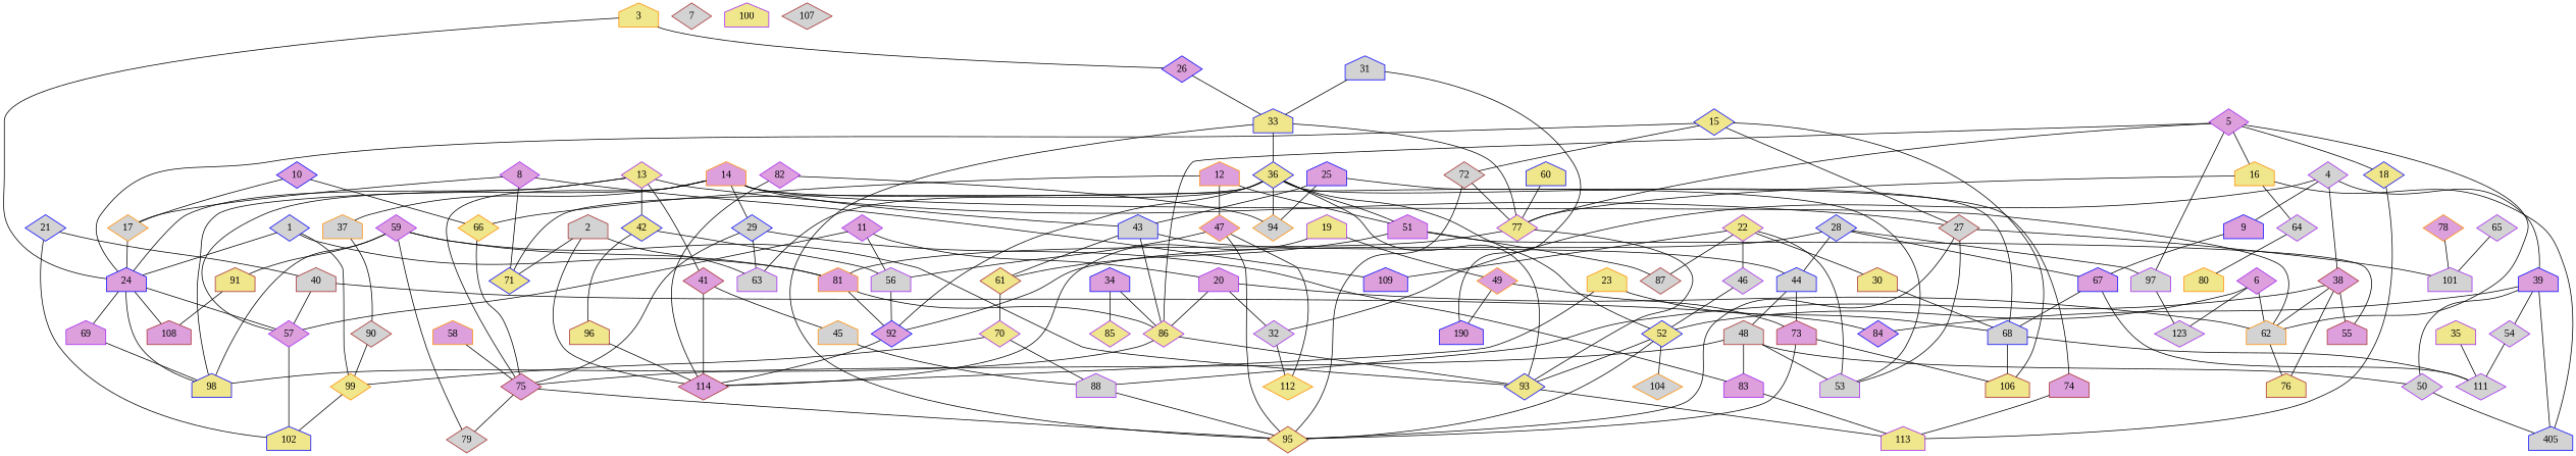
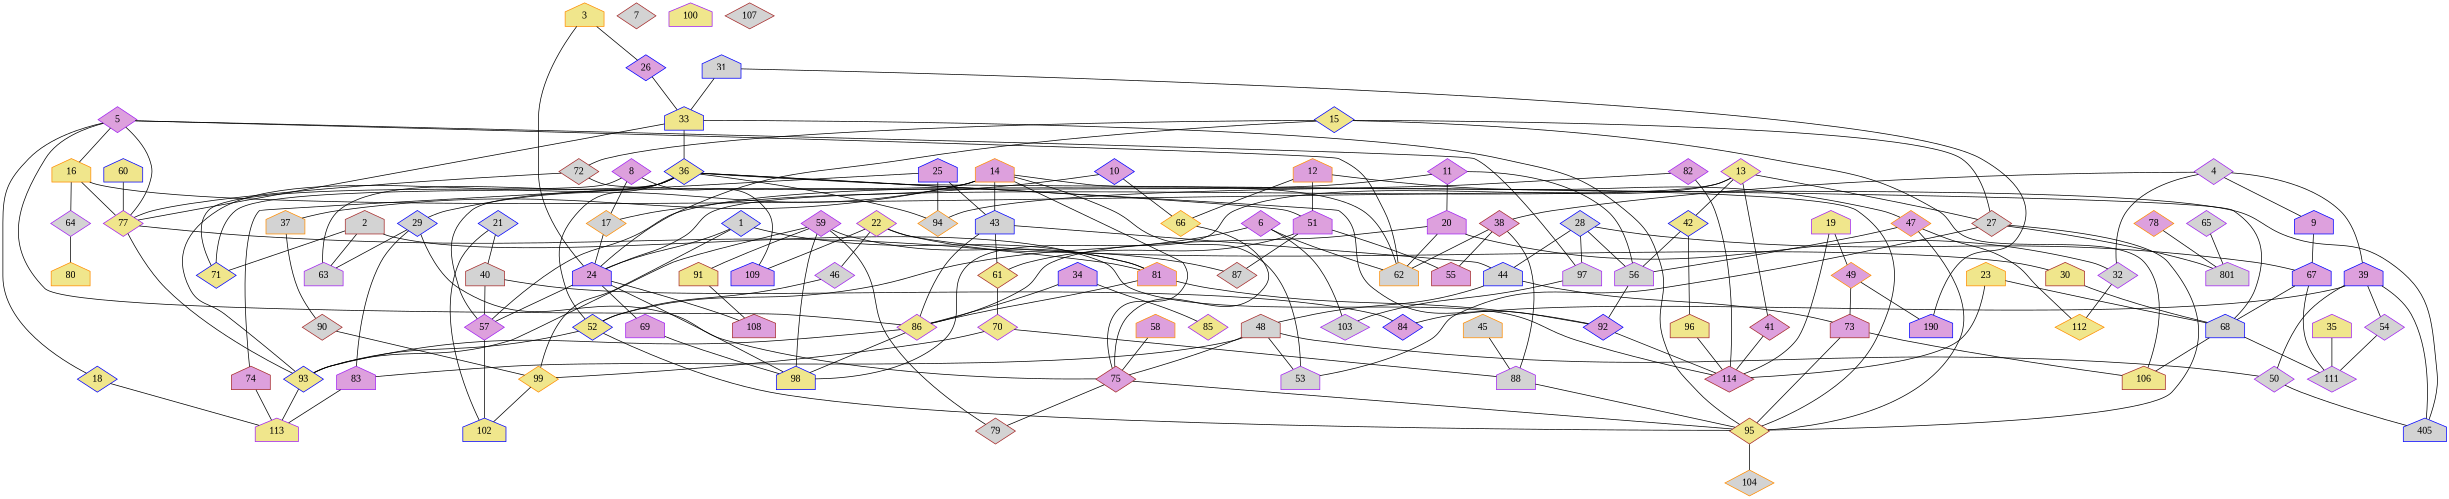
  graph {
    fontname="Liberation Serif"
    node [color=purple fillcolor=lightgrey fontname="Liberation Serif" shape=diamond style=filled]
    edge [fontname="Liberation Serif"]
    1 [color=blue]
    24 [color=blue fillcolor=plum shape=house]
    81 [color=darkorange fillcolor=plum shape=house]
    99 [color=darkorange fillcolor=khaki]
    57 [fillcolor=plum]
    98 [color=blue fillcolor=khaki shape=house]
    69 [fillcolor=plum shape=house]
    108 [color=brown fillcolor=plum shape=house]
    86 [fillcolor=khaki]
    92 [color=blue fillcolor=plum]
    102 [color=blue fillcolor=khaki shape=house]
    2 [color=brown shape=house]
    63 [shape=house]
    71 [color=blue fillcolor=khaki]
    114 [color=brown fillcolor=plum]
    3 [color=darkorange fillcolor=khaki shape=house]
    26 [color=blue fillcolor=plum]
    33 [color=blue fillcolor=khaki shape=house]
    9 [color=blue fillcolor=plum shape=house]
    4
    32
    38 [color=brown fillcolor=plum]
    39 [color=blue fillcolor=plum shape=house]
    67 [color=blue fillcolor=plum shape=house]
    112 [color=darkorange fillcolor=khaki]
    62 [color=darkorange shape=house]
    55 [color=brown fillcolor=plum shape=house]
-   76 [color=brown fillcolor=khaki shape=house]
    88 [shape=house]
    n30 [color=blue label=405 shape=house]
    50
    54
    84 [color=blue fillcolor=plum]
    5 [fillcolor=plum]
    16 [color=darkorange fillcolor=khaki shape=house]
    18 [color=blue fillcolor=khaki]
    77 [fillcolor=khaki]
    97 [shape=house]
    64
    113 [fillcolor=khaki shape=house]
    93 [color=blue fillcolor=khaki]
-   103 [label=123]
+   103
    6 [fillcolor=plum]
    52 [color=blue fillcolor=khaki]
    95 [color=brown fillcolor=khaki]
    7 [color=brown]
    8 [fillcolor=plum]
    17 [color=darkorange]
    109 [color=blue fillcolor=plum shape=house]
    68 [color=blue shape=house]
    111
    10 [color=blue fillcolor=plum]
    66 [color=darkorange fillcolor=khaki]
    75 [color=brown fillcolor=plum]
    11 [fillcolor=plum]
    20 [fillcolor=plum shape=house]
    56 [shape=house]
    12 [color=darkorange fillcolor=plum shape=house]
    47 [color=darkorange fillcolor=plum]
    51 [fillcolor=plum shape=house]
    87 [color=brown]
    61 [color=brown fillcolor=khaki]
    13 [fillcolor=khaki]
    27 [color=brown]
    41 [color=brown fillcolor=plum]
    42 [color=blue fillcolor=khaki]
    53 [shape=house]
-   101 [shape=house]
+   101 [shape=house label=801]
    45 [color=darkorange shape=house]
    96 [color=brown fillcolor=khaki shape=house]
    14 [color=darkorange fillcolor=plum shape=house]
    29 [color=blue]
    37 [color=darkorange shape=house]
    43 [color=blue shape=house]
    83 [fillcolor=plum shape=house]
    90 [color=brown]
    44 [color=blue shape=house]
    79 [color=brown]
    15 [color=blue fillcolor=khaki]
    72 [color=brown]
    106 [color=brown fillcolor=khaki shape=house]
    80 [color=darkorange fillcolor=khaki shape=house]
    19 [fillcolor=khaki shape=house]
    49 [color=darkorange fillcolor=plum]
    n85 [color=blue fillcolor=plum label=190 shape=house]
    73 [color=brown fillcolor=plum shape=house]
    21 [color=blue]
    40 [color=brown shape=house]
    22 [fillcolor=khaki]
    30 [color=brown fillcolor=khaki shape=house]
    46
    23 [color=darkorange fillcolor=khaki shape=house]
    25 [color=blue fillcolor=plum shape=house]
    74 [color=brown fillcolor=plum shape=house]
    94 [color=darkorange]
    36 [color=blue fillcolor=khaki]
    104 [color=darkorange]
    28 [color=blue]
    48 [color=brown shape=house]
    31 [color=blue shape=house]
    34 [color=blue fillcolor=plum shape=house]
    85 [fillcolor=khaki]
    35 [fillcolor=khaki shape=house]
    70 [fillcolor=khaki]
    58 [color=darkorange fillcolor=plum shape=house]
    59 [fillcolor=plum]
    91 [color=brown fillcolor=khaki shape=house]
    60 [color=blue fillcolor=khaki shape=house]
    65
    78 [color=darkorange fillcolor=plum]
    82 [fillcolor=plum]
    100 [fillcolor=khaki shape=house]
    107 [color=brown]
    1 -- 24
    1 -- 81
    1 -- 99
    24 -- 57
    24 -- 98
    24 -- 69
    24 -- 108
    81 -- 86
    81 -- 92
    99 -- 102
    57 -- 102
    69 -- 98
    86 -- 98
    86 -- 93
    92 -- 114
    2 -- 63
    2 -- 71
    2 -- 114
    3 -- 24
    3 -- 26
    26 -- 33
    33 -- 77
    33 -- 95
    33 -- 36
    9 -- 67
    4 -- 9
    4 -- 32
    4 -- 38
    4 -- 39
    32 -- 112
    38 -- 62
    38 -- 55
-   38 -- 76
    38 -- 88
    39 -- n30
    39 -- 50
    39 -- 54
    39 -- 84
    67 -- 68
    67 -- 111
-   62 -- 76
    88 -- 95
    50 -- n30
    54 -- 111
    5 -- 86
    5 -- 62
    5 -- 16
    5 -- 18
    5 -- 77
    5 -- 97
    16 -- n30
    16 -- 77
    16 -- 64
    18 -- 113
    77 -- 81
    77 -- 93
    97 -- 103
    64 -- 80
    93 -- 113
    6 -- 62
    6 -- 103
    6 -- 52
    52 -- 93
    52 -- 95
-   52 -- 104
+   95 -- 104
    8 -- 71
    8 -- 17
    8 -- 109
    17 -- 24
    68 -- 111
    68 -- 106
    10 -- 17
    10 -- 66
    66 -- 75
    75 -- 95
    75 -- 79
    11 -- 57
    11 -- 20
    11 -- 56
    20 -- 86
    20 -- 32
    20 -- 62
    56 -- 92
    12 -- 66
    12 -- 47
    12 -- 51
    47 -- 112
    47 -- 95
    47 -- 56
    51 -- 55
    51 -- 87
    51 -- 61
    61 -- 70
    13 -- 24
    13 -- 98
    13 -- 27
    13 -- 41
    13 -- 42
    27 -- 95
    27 -- 53
    27 -- 101
    41 -- 114
-   41 -- 45
    42 -- 56
    42 -- 96
    45 -- 88
    96 -- 114
    14 -- 57
    14 -- 62
    14 -- 75
    14 -- 53
    14 -- 29
    14 -- 37
    14 -- 43
    29 -- 63
    29 -- 75
    29 -- 83
    37 -- 90
    43 -- 86
    43 -- 61
    43 -- 44
    83 -- 113
    90 -- 99
    44 -- 73
    44 -- 48
    15 -- 24
    15 -- 27
    15 -- 72
    15 -- 106
    72 -- 77
    72 -- 95
    19 -- 114
    19 -- 49
    49 -- n85
    49 -- 73
    73 -- 95
    73 -- 106
    21 -- 102
    21 -- 40
    40 -- 57
    40 -- 84
    22 -- 109
    22 -- 87
-   22 -- 53
    22 -- 30
    22 -- 46
    30 -- 68
    46 -- 52
    23 -- 114
    23 -- 68
    25 -- 43
    25 -- 74
    25 -- 94
    74 -- 113
    36 -- 92
    36 -- 63
    36 -- 71
    36 -- 93
    36 -- 52
    36 -- 68
    36 -- 51
    36 -- 94
-   28 -- 92
+   28 -- 56
    28 -- 67
    28 -- 97
    28 -- 44
    48 -- 50
    48 -- 75
    48 -- 53
    48 -- 83
    31 -- 33
    31 -- n85
    34 -- 86
    34 -- 85
    35 -- 111
    70 -- 99
    70 -- 88
    58 -- 75
    59 -- 81
    59 -- 98
    59 -- 93
    59 -- 79
    59 -- 91
    91 -- 108
    60 -- 77
    65 -- 101
    78 -- 101
    82 -- 114
    82 -- 94
  }
